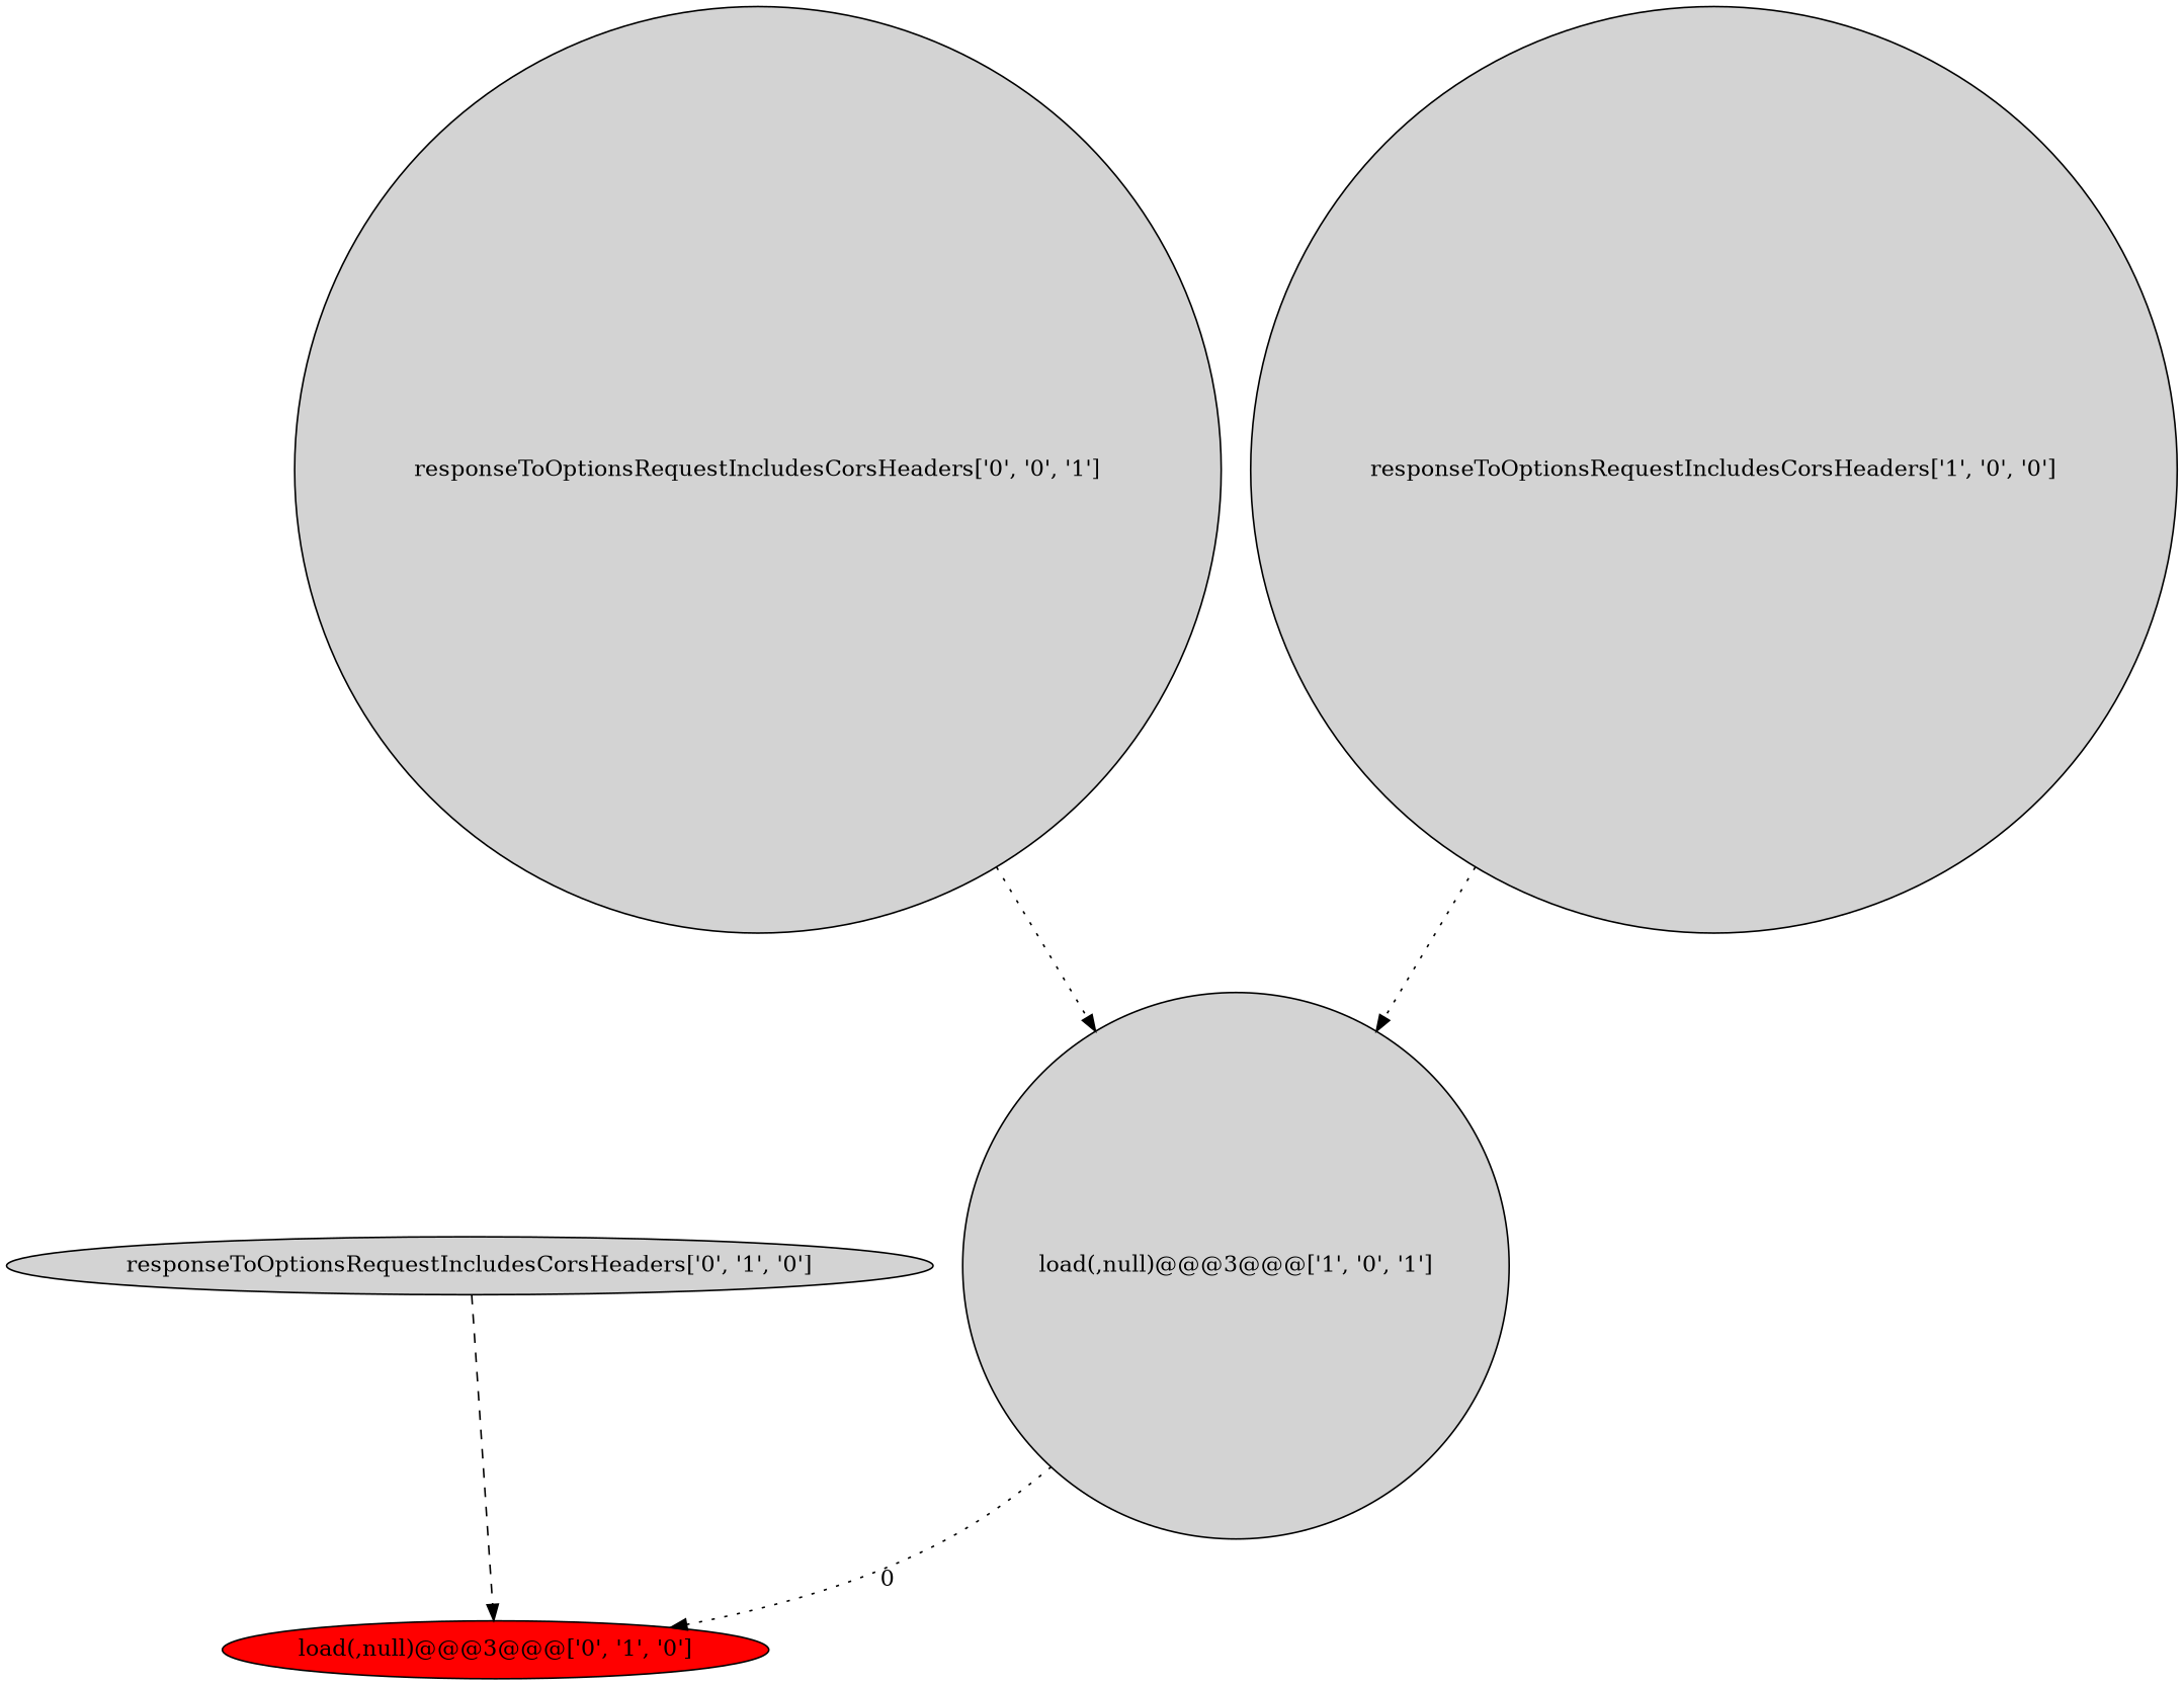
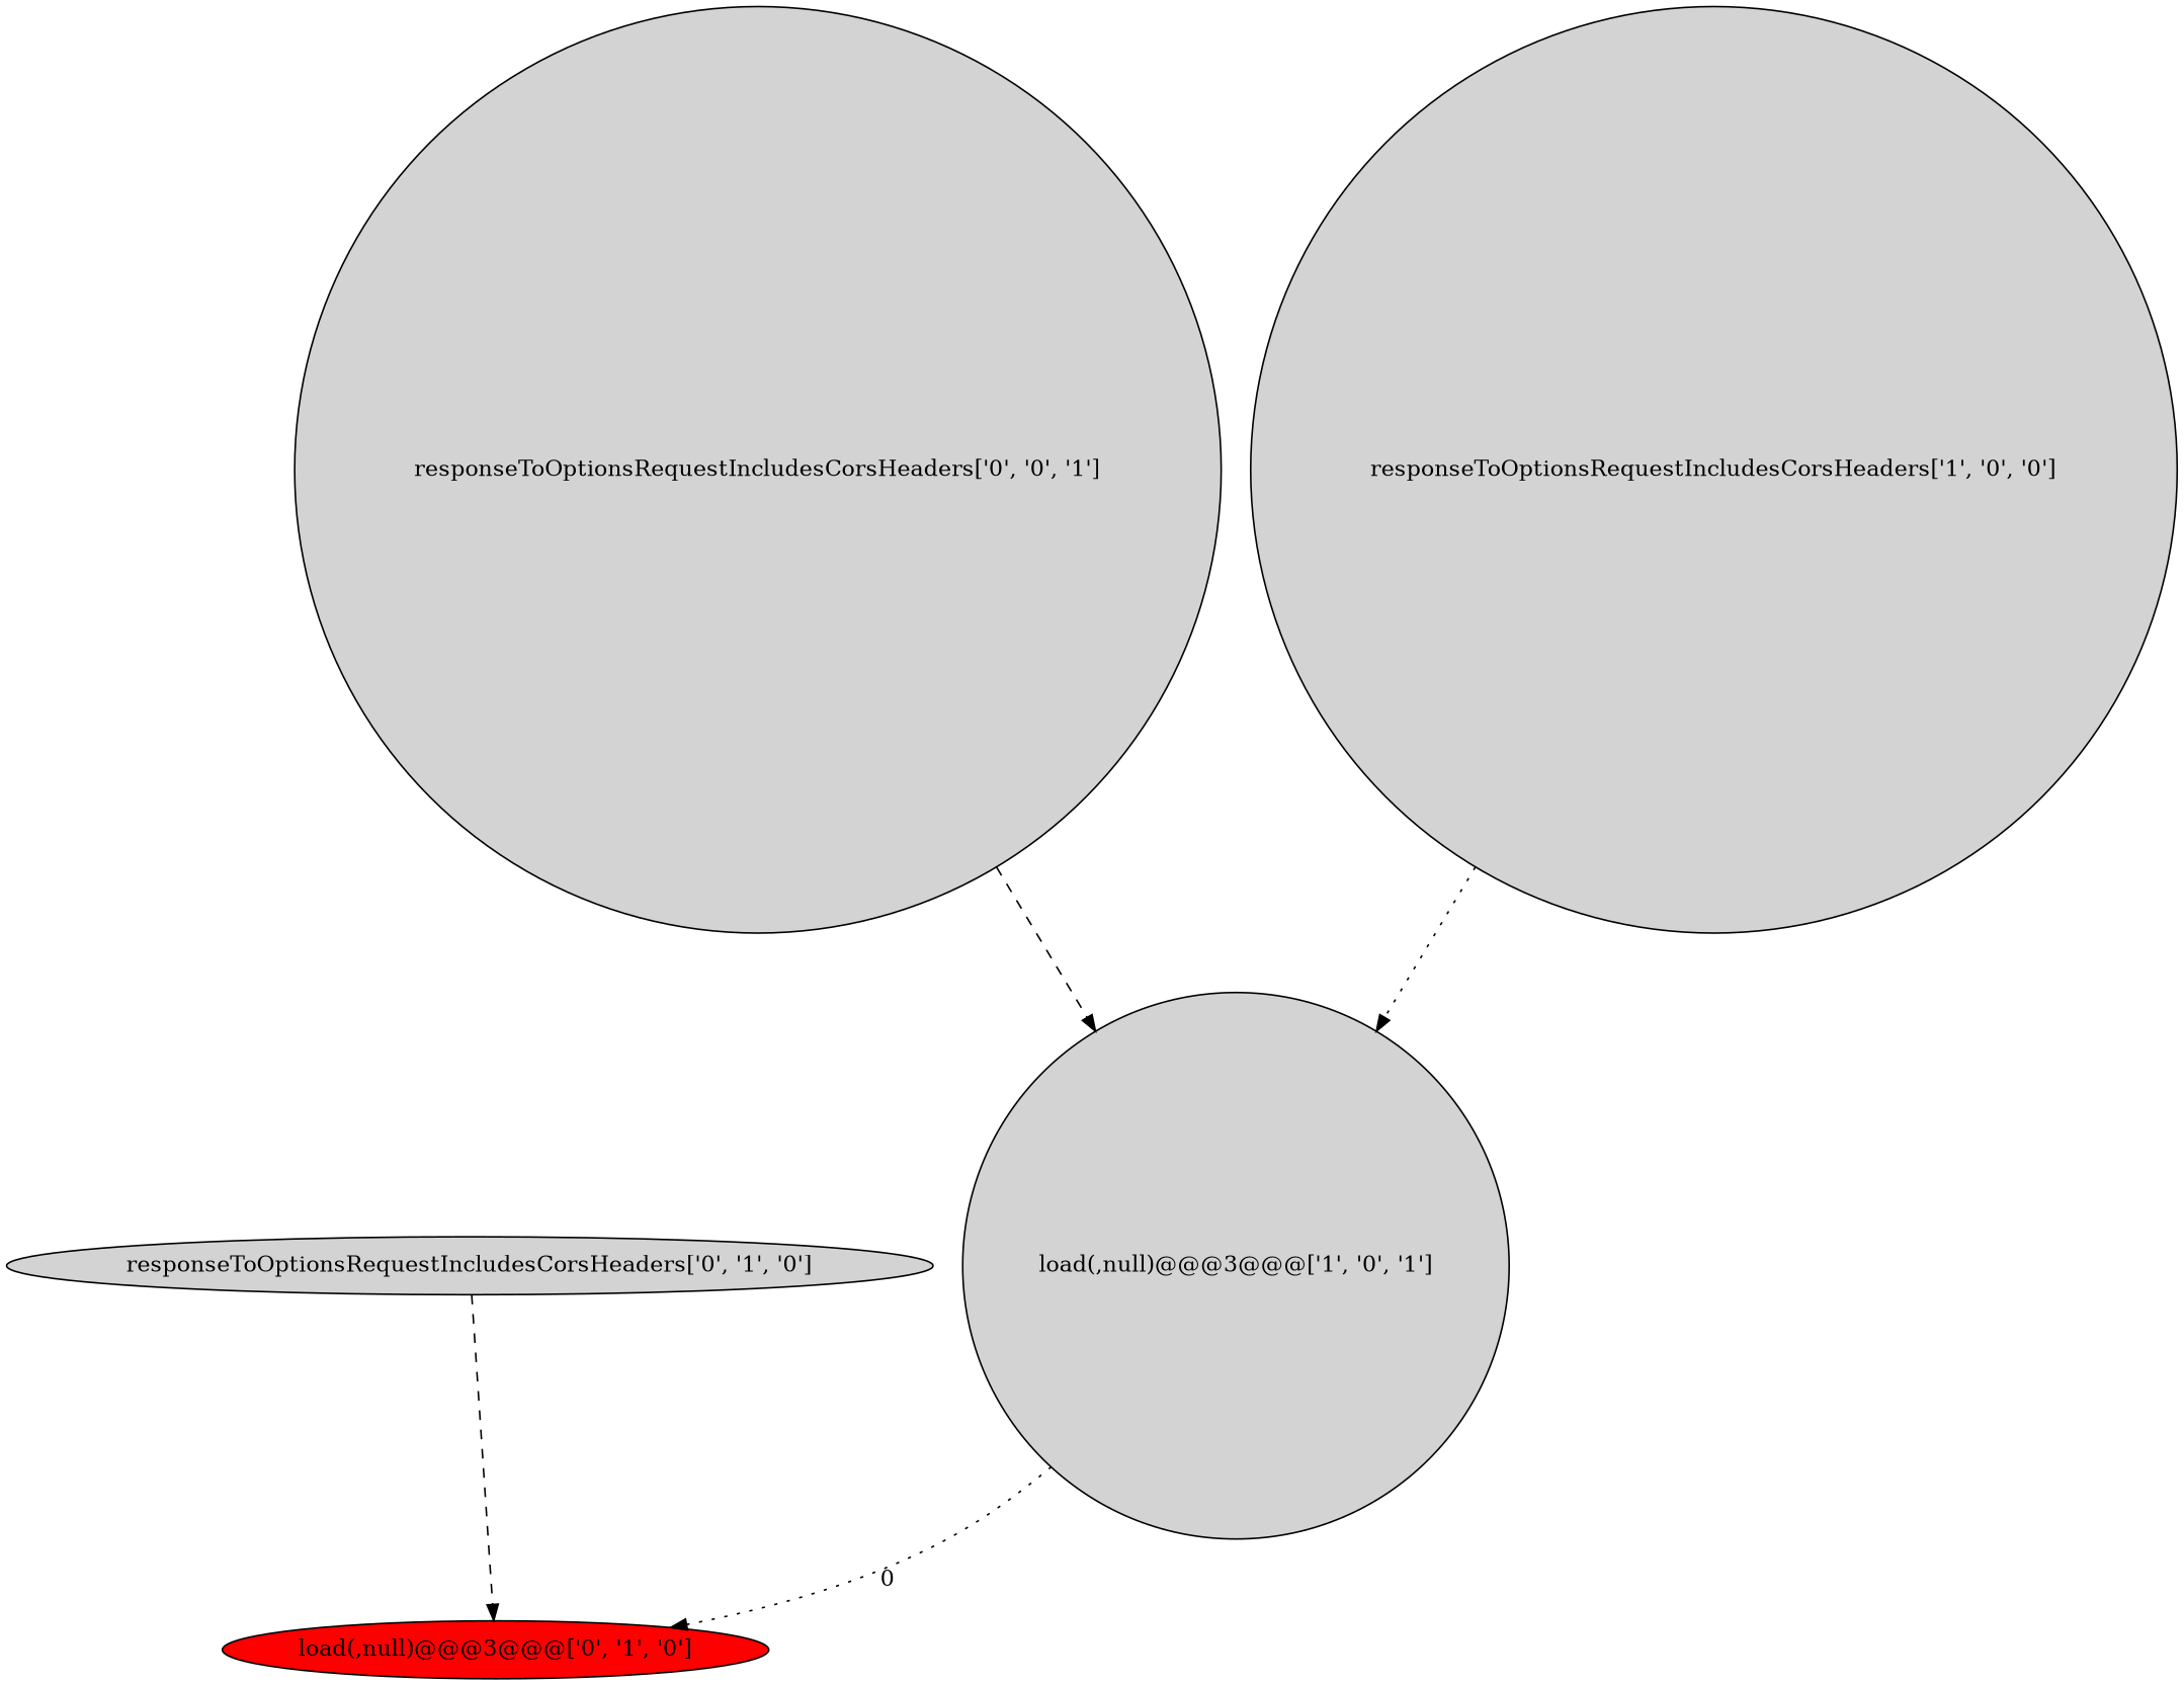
  digraph {
    node [fillcolor=lightgray shape=circle style=filled]
    edge [style=dashed]
    n1 [label="responseToOptionsRequestIncludesCorsHeaders['0', '1', '0']" shape=ellipse]
    n2 [fillcolor=red label="load(,null)@@@3@@@['0', '1', '0']" shape=ellipse]
    n3 [label="responseToOptionsRequestIncludesCorsHeaders['0', '0', '1']"]
    n4 [label="load(,null)@@@3@@@['1', '0', '1']"]
    n5 [label="responseToOptionsRequestIncludesCorsHeaders['1', '0', '0']"]
    n1 -> n2
-   n3 -> n4 [style=dotted]
+   n3 -> n4
    n4 -> n2 [label=0 style=dotted]
    n5 -> n4 [style=dotted]
  }
